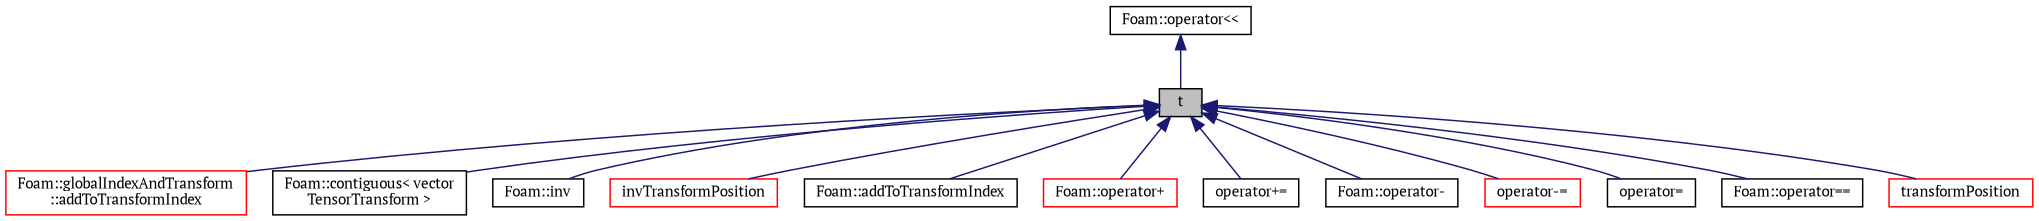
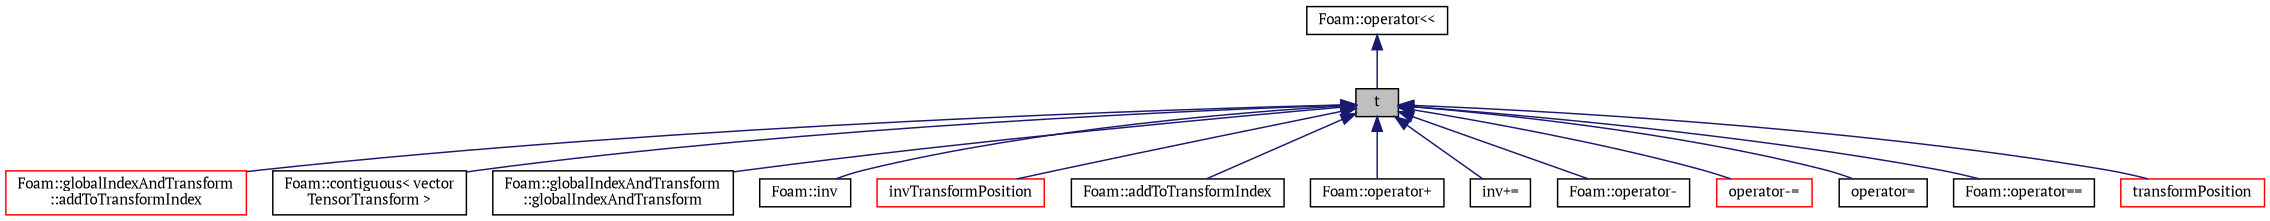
  digraph {
    fontname="PT Serif"
    rankdir=TB
    node [color=black fontname="PT Serif" fontsize=10 shape=record]
    edge [color=midnightblue dir=back fontname="PT Serif" fontsize=10 labelfontname=FreeSans labelfontsize=10 style=solid]
    n1 [fillcolor=grey75 fontcolor=black height=0.2 label=t style=filled width=0.4]
    n2 [color=red height=0.2 label="Foam::globalIndexAndTransform\l::addToTransformIndex" width=0.4]
    n3 [height=0.2 label="Foam::contiguous\< vector\lTensorTransform \>" width=0.4]
+   n4 [height=0.2 label="Foam::globalIndexAndTransform\l::globalIndexAndTransform" width=0.4]
    n5 [height=0.2 label="Foam::inv" width=0.4]
    n6 [color=red height=0.2 label=invTransformPosition width=0.4]
    n7 [height=0.2 label="Foam::addToTransformIndex" width=0.4]
-   n8 [color=red height=0.2 label="Foam::operator+" width=0.4]
-   n9 [height=0.2 label="operator+=" width=0.4]
+   n8 [height=0.2 label="Foam::operator+" width=0.4]
+   n9 [height=0.2 label="inv+=" width=0.4]
    n10 [height=0.2 label="Foam::operator-" width=0.4]
    n11 [color=red height=0.2 label="operator-=" width=0.4]
    n12 [height=0.2 label="operator=" width=0.4]
    n13 [height=0.2 label="Foam::operator==" width=0.4]
    n14 [color=red height=0.2 label=transformPosition width=0.4]
    n15 [height=0.2 label="Foam::operator\<\<" width=0.4]
    n1 -> n2
    n1 -> n3
+   n1 -> n4
    n1 -> n5
    n1 -> n6
    n1 -> n7
    n1 -> n8
    n1 -> n9
    n1 -> n10
    n1 -> n11
    n1 -> n12
    n1 -> n13
    n1 -> n14
    n15 -> n1
  }
